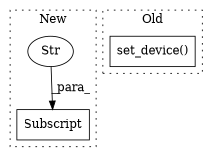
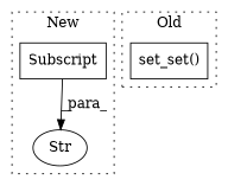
  digraph {
    node [shape=box]
    n1 [a=63 l="18,0" label=Subscript s="3079,0"]
    n2 [a=66 l=12 label=Str s=3084 shape=ellipse]
-   n3 [a=75 l="22,1" label="set_device()" s="1886,1929"]
+   n3 [a=75 l="22,1" label="set_set()" s="1886,1929"]
    subgraph cluster_1 {
      label=New
      style=dotted
      n1
      n2
    }
    subgraph cluster_2 {
      label=Old
      style=dotted
      n3
    }
-   n2 -> n1 [label=_para_]
+   n1 -> n2 [label=_para_]
  }
